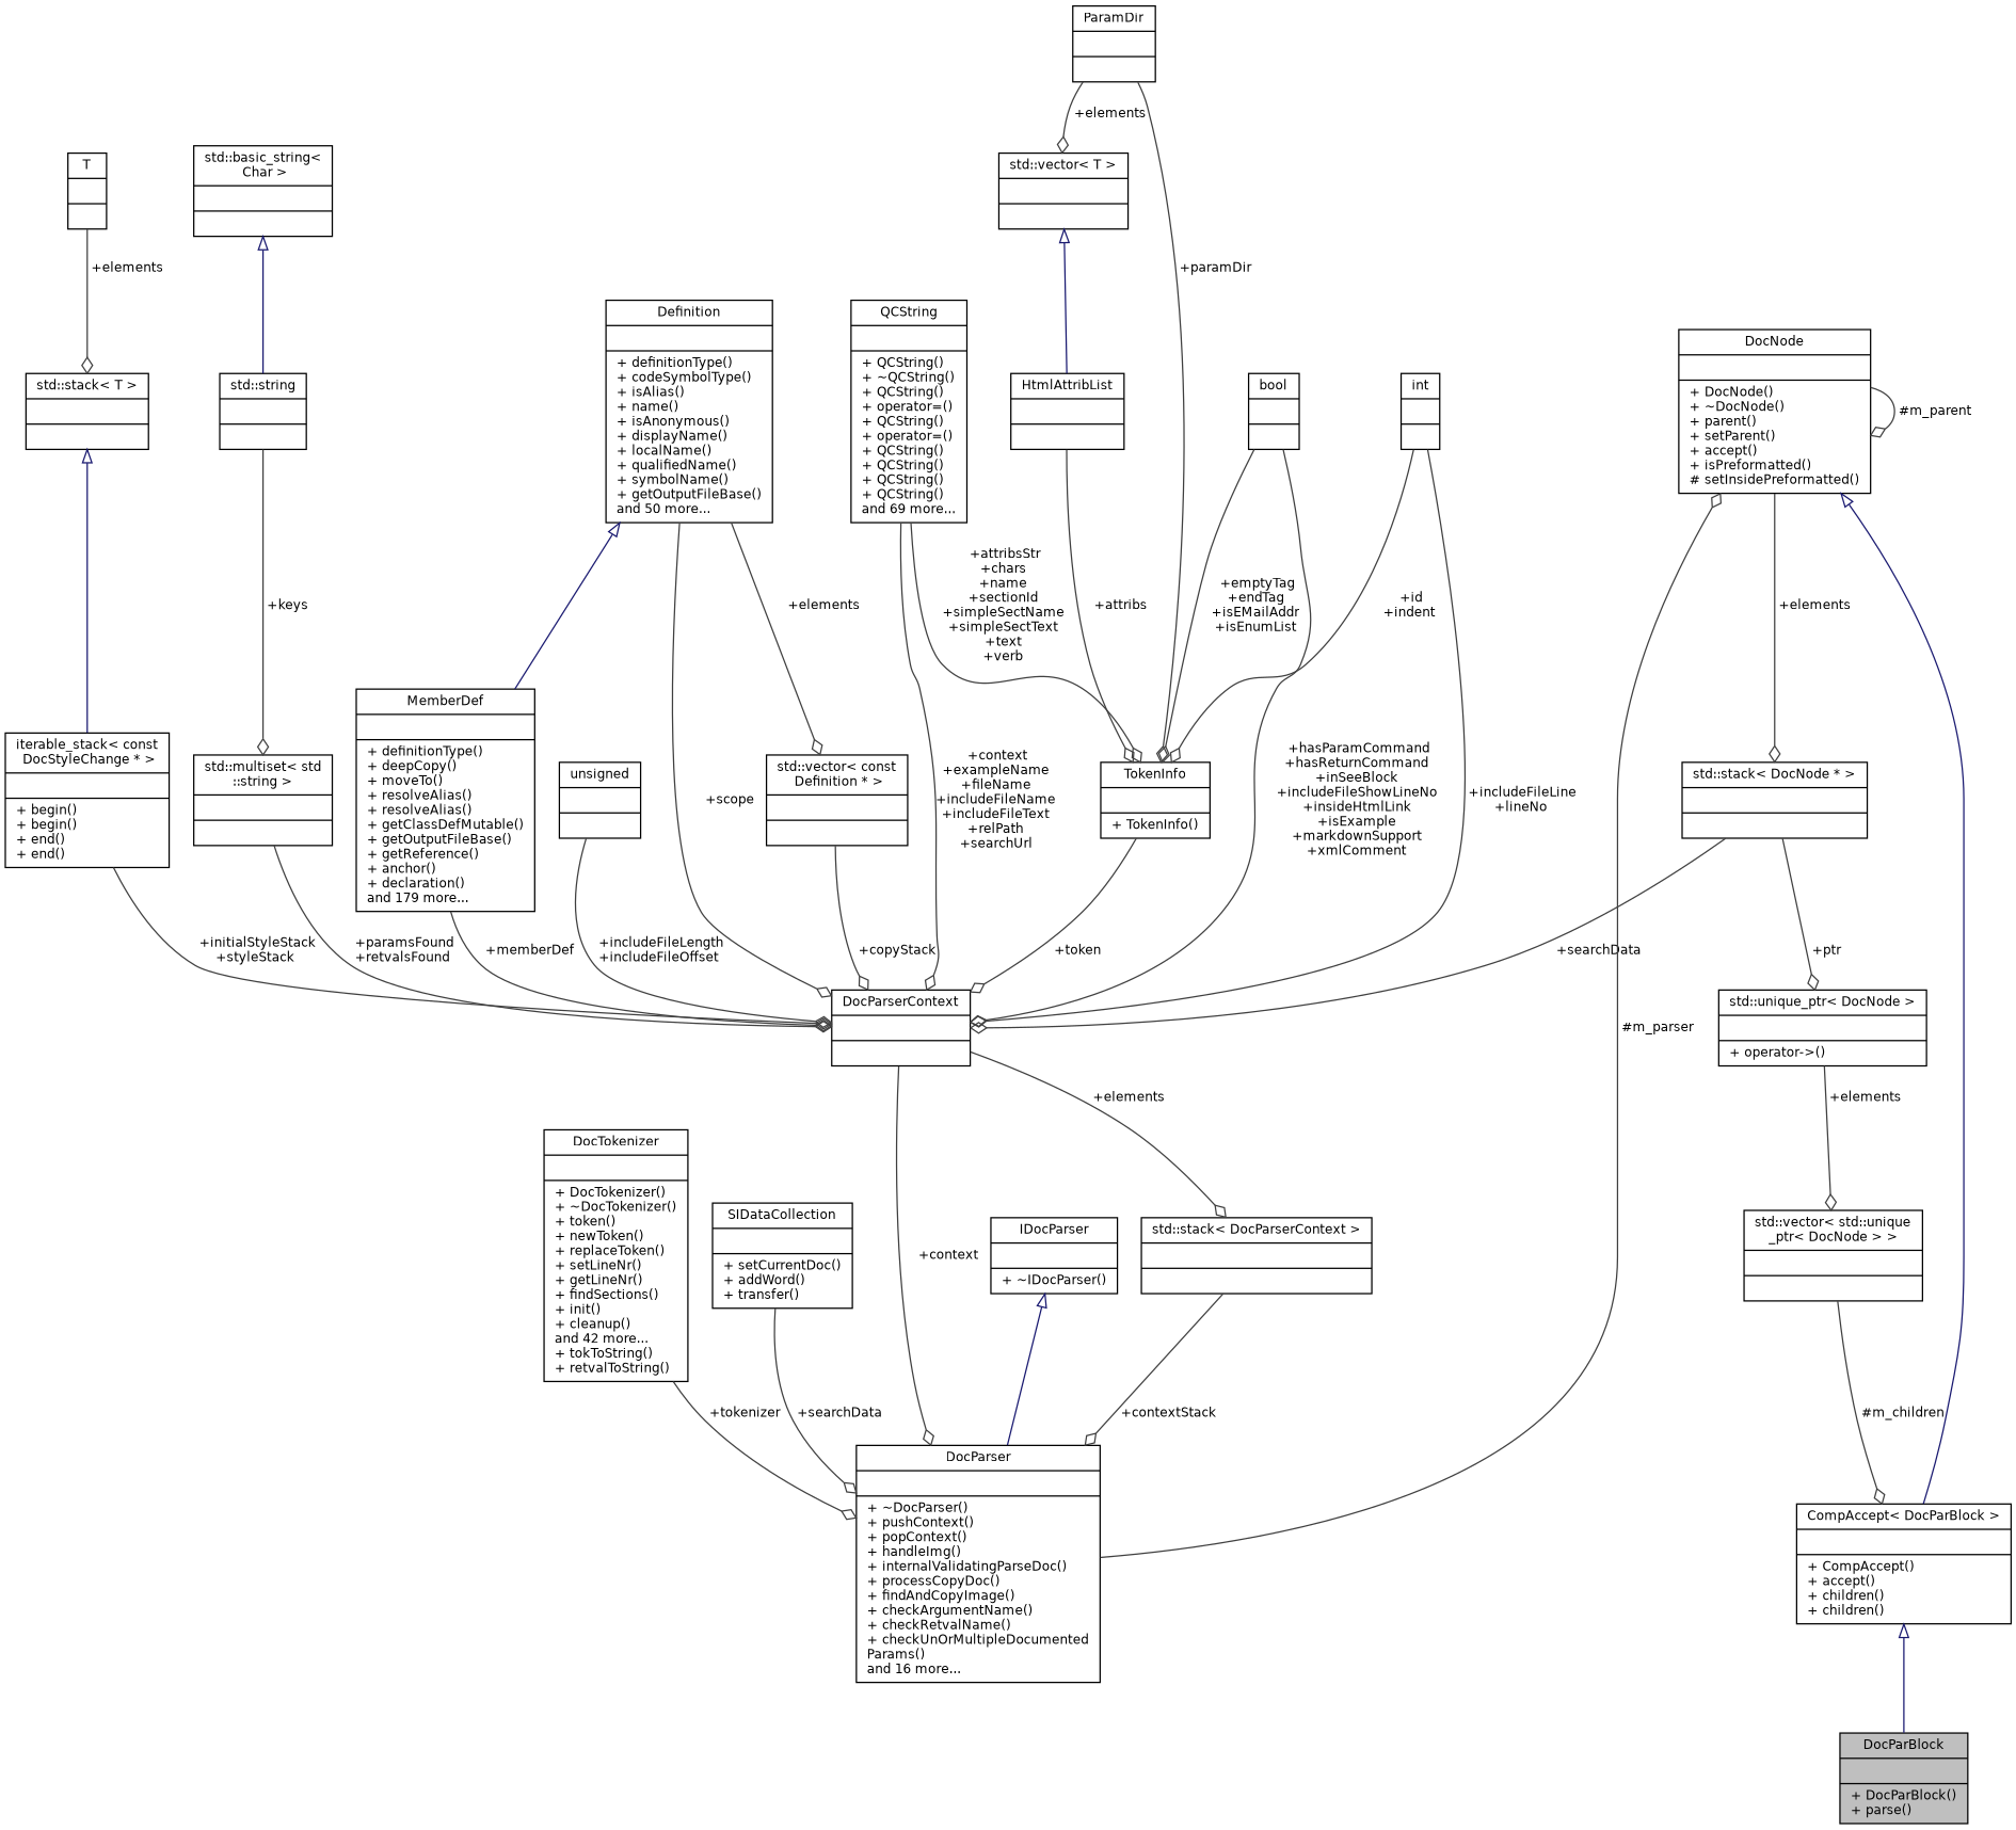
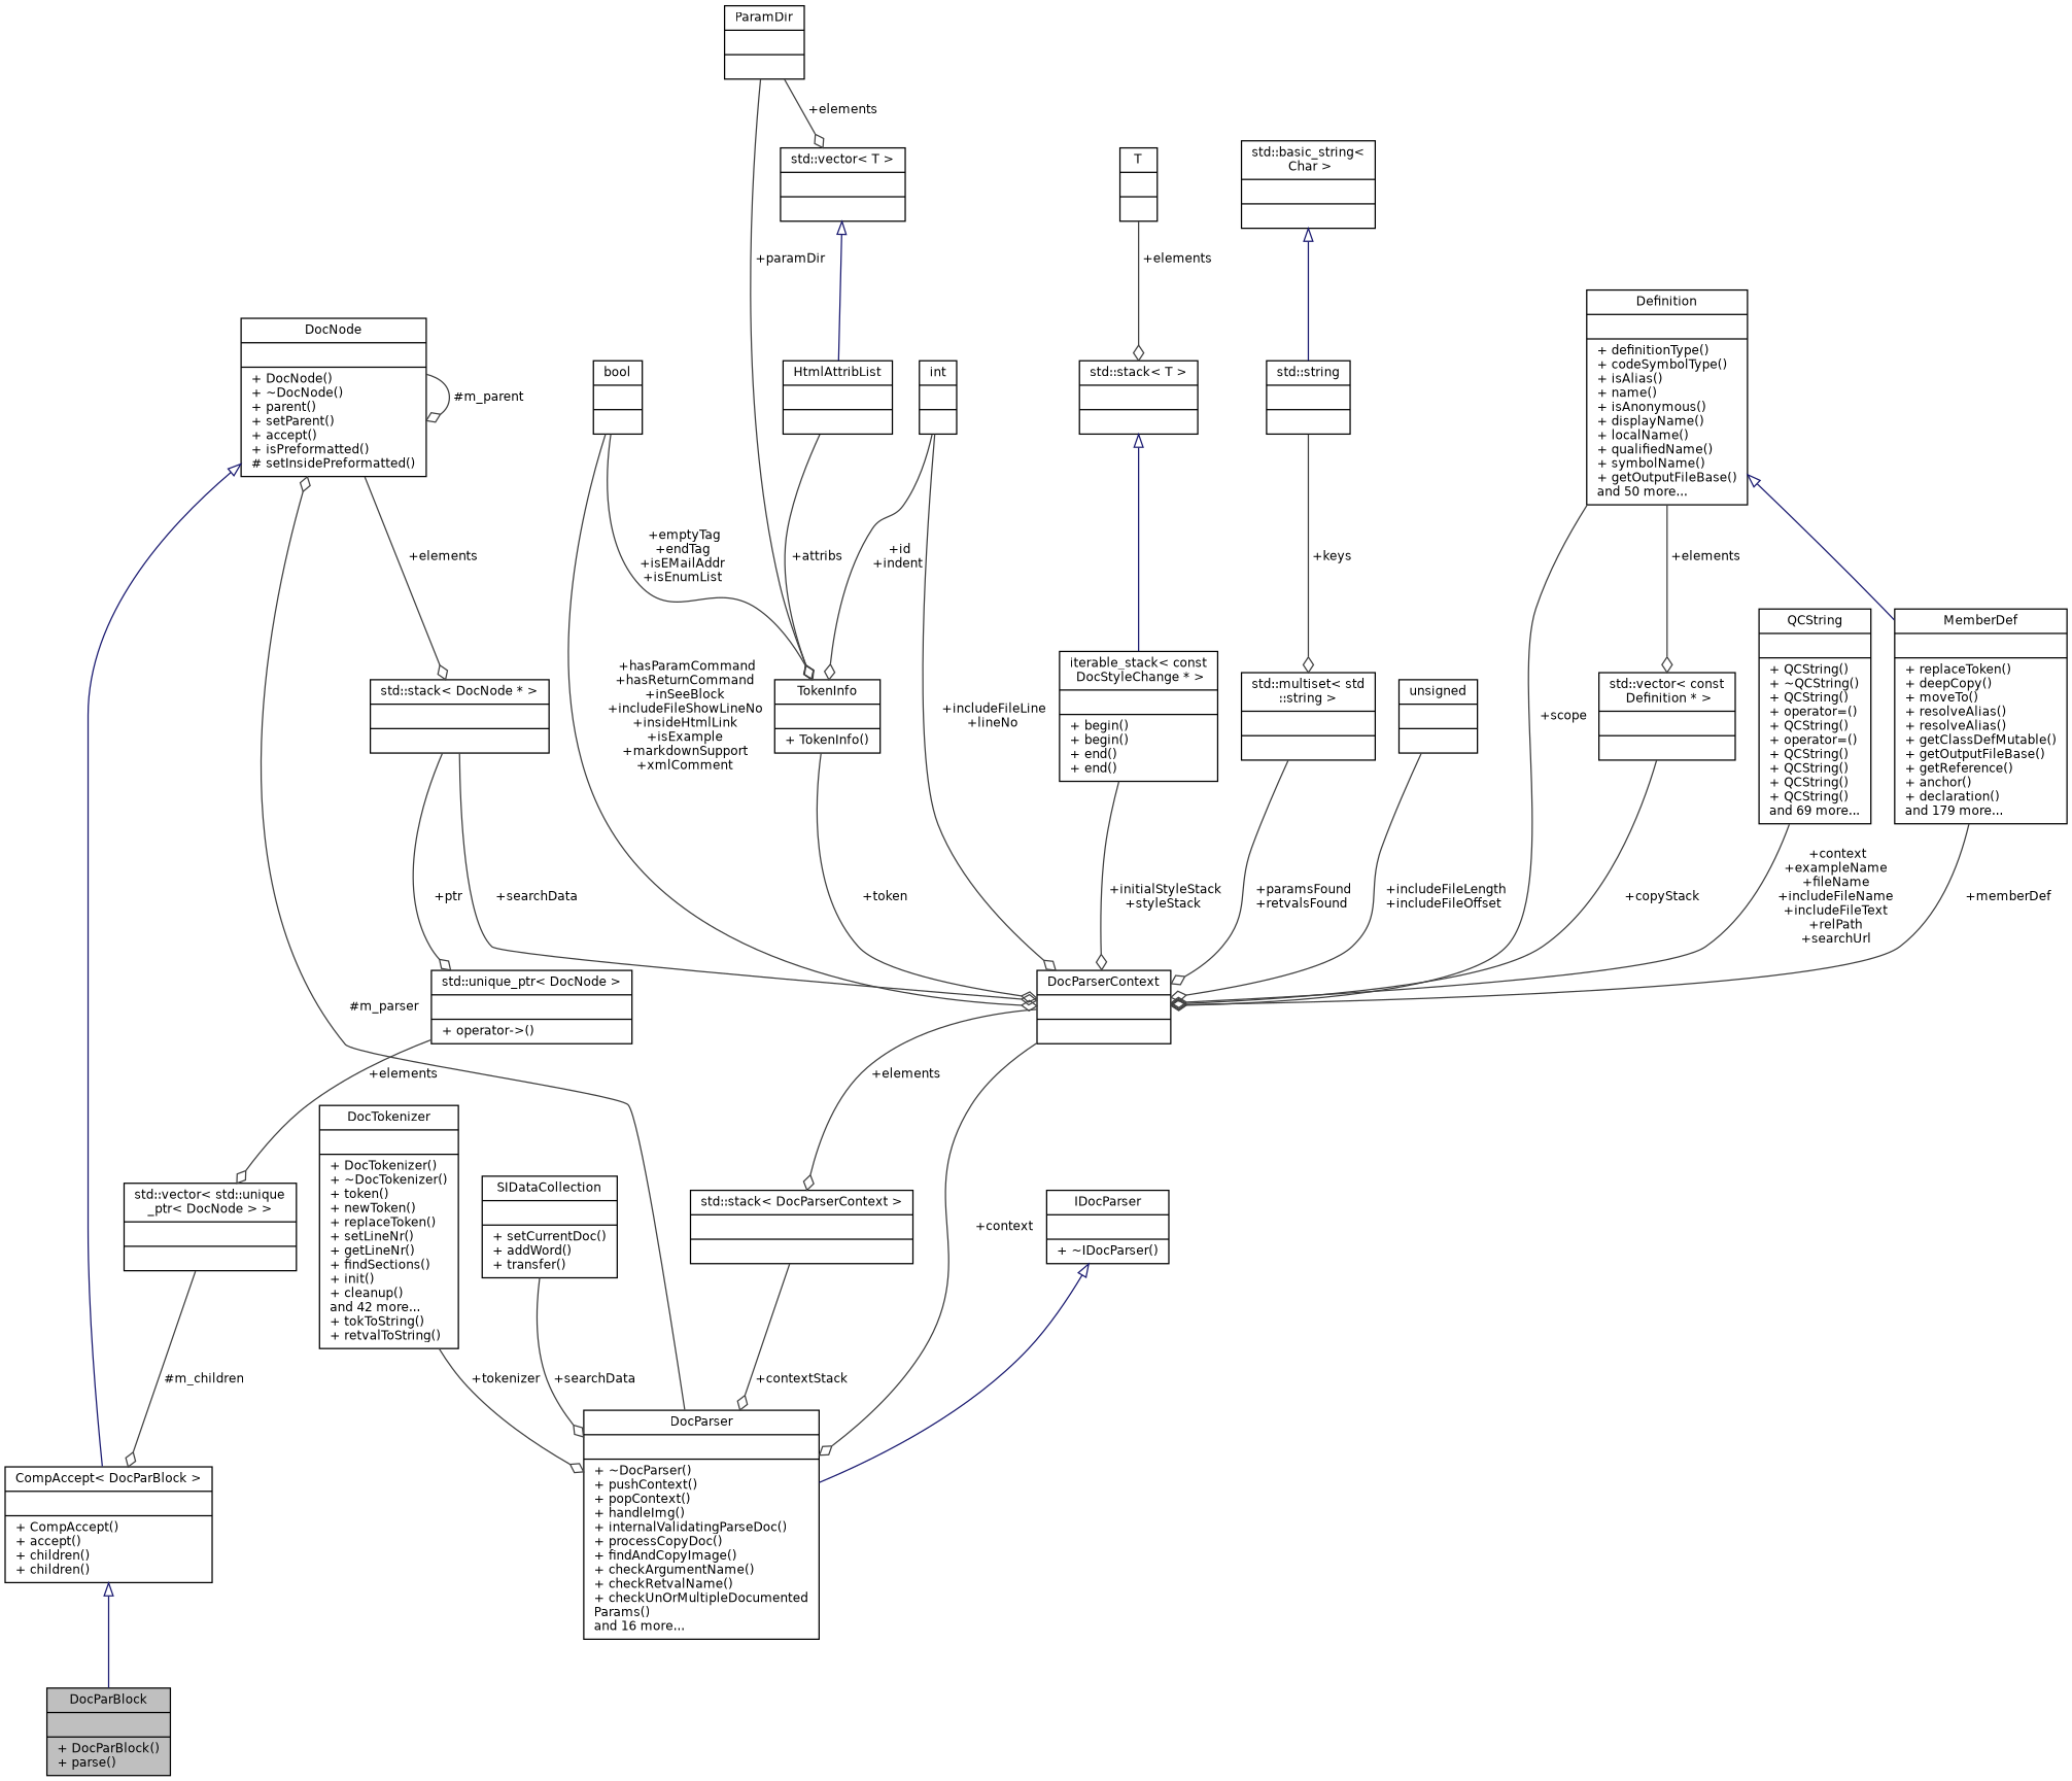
  digraph {
    node [color=black fillcolor=white fontname=Helvetica fontsize=10 shape=record style=filled]
    edge [color=grey25 fontname=Helvetica fontsize=10 labelfontname=Helvetica labelfontsize=10 style=solid arrowhead=odiamond]
    n1 [fillcolor=grey75 fontcolor=black height=0.2 label="{DocParBlock\n||+ DocParBlock()\l+ parse()\l}" width=0.4]
    n2 [height=0.2 label="{CompAccept\< DocParBlock \>\n||+ CompAccept()\l+ accept()\l+ children()\l+ children()\l}" width=0.4]
    n3 [height=0.2 label="{DocNode\n||+ DocNode()\l+ ~DocNode()\l+ parent()\l+ setParent()\l+ accept()\l+ isPreformatted()\l# setInsidePreformatted()\l}" width=0.4]
    n4 [height=0.2 label="{std::stack\< DocNode * \>\n||}" width=0.4]
    n5 [height=0.2 label="{std::unique_ptr\< DocNode \>\n||+ operator-\>()\l}" width=0.4]
    n6 [height=0.2 label="{DocParserContext\n||}" width=0.4]
    n7 [height=0.2 label="{std::vector\< std::unique\l_ptr\< DocNode \> \>\n||}" width=0.4]
    n8 [height=0.2 label="{DocParser\n||+ ~DocParser()\l+ pushContext()\l+ popContext()\l+ handleImg()\l+ internalValidatingParseDoc()\l+ processCopyDoc()\l+ findAndCopyImage()\l+ checkArgumentName()\l+ checkRetvalName()\l+ checkUnOrMultipleDocumented\lParams()\land 16 more...\l}" width=0.4]
    n9 [height=0.2 label="{IDocParser\n||+ ~IDocParser()\l}" width=0.4]
    n10 [height=0.2 label="{std::stack\< DocParserContext \>\n||}" width=0.4]
    n11 [height=0.2 label="{Definition\n||+ definitionType()\l+ codeSymbolType()\l+ isAlias()\l+ name()\l+ isAnonymous()\l+ displayName()\l+ localName()\l+ qualifiedName()\l+ symbolName()\l+ getOutputFileBase()\land 50 more...\l}" width=0.4]
    n12 [height=0.2 label="{std::vector\< const\l Definition * \>\n||}" width=0.4]
-   n13 [height=0.2 label="{MemberDef\n||+ definitionType()\l+ deepCopy()\l+ moveTo()\l+ resolveAlias()\l+ resolveAlias()\l+ getClassDefMutable()\l+ getOutputFileBase()\l+ getReference()\l+ anchor()\l+ declaration()\land 179 more...\l}" width=0.4]
+   n13 [height=0.2 label="{MemberDef\n||+ replaceToken()\l+ deepCopy()\l+ moveTo()\l+ resolveAlias()\l+ resolveAlias()\l+ getClassDefMutable()\l+ getOutputFileBase()\l+ getReference()\l+ anchor()\l+ declaration()\land 179 more...\l}" width=0.4]
    n14 [height=0.2 label="{QCString\n||+ QCString()\l+ ~QCString()\l+ QCString()\l+ operator=()\l+ QCString()\l+ operator=()\l+ QCString()\l+ QCString()\l+ QCString()\l+ QCString()\land 69 more...\l}" width=0.4]
    n15 [height=0.2 label="{TokenInfo\n||+ TokenInfo()\l}" width=0.4]
    n16 [height=0.2 label="{bool\n||}" width=0.4]
    n17 [height=0.2 label="{iterable_stack\< const\l DocStyleChange * \>\n||+ begin()\l+ begin()\l+ end()\l+ end()\l}" width=0.4]
    n18 [height=0.2 label="{std::stack\< T \>\n||}" width=0.4]
    n19 [height=0.2 label="{T\n||}" width=0.4]
    n20 [height=0.2 label="{std::vector\< T \>\n||}" width=0.4]
    n21 [height=0.2 label="{HtmlAttribList\n||}" width=0.4]
    n22 [height=0.2 label="{std::multiset\< std\l::string \>\n||}" width=0.4]
    n23 [height=0.2 label="{std::string\n||}" width=0.4]
    n24 [height=0.2 label="{std::basic_string\<\l Char \>\n||}" width=0.4]
    n25 [height=0.2 label="{unsigned\n||}" width=0.4]
    n26 [height=0.2 label="{int\n||}" width=0.4]
    n27 [height=0.2 label="{ParamDir\n||}" width=0.4]
    n28 [height=0.2 label="{DocTokenizer\n||+ DocTokenizer()\l+ ~DocTokenizer()\l+ token()\l+ newToken()\l+ replaceToken()\l+ setLineNr()\l+ getLineNr()\l+ findSections()\l+ init()\l+ cleanup()\land 42 more...\l+ tokToString()\l+ retvalToString()\l}" width=0.4]
    n29 [height=0.2 label="{SIDataCollection\n||+ setCurrentDoc()\l+ addWord()\l+ transfer()\l}" width=0.4]
    n2 -> n1 [arrowtail=onormal color=midnightblue dir=back arrowhead=""]
    n3 -> n2 [arrowtail=onormal color=midnightblue dir=back arrowhead=""]
    n3 -> n3 [label=" #m_parent"]
    n3 -> n4 [label=" +elements"]
    n4 -> n5 [label=" +ptr"]
    n4 -> n6 [label=" +searchData"]
    n5 -> n7 [label=" +elements"]
    n6 -> n8 [label=" +context"]
    n6 -> n10 [label=" +elements"]
    n7 -> n2 [label=" #m_children"]
    n8 -> n3 [label=" #m_parser"]
    n9 -> n8 [arrowtail=onormal color=midnightblue dir=back arrowhead=""]
    n10 -> n8 [label=" +contextStack"]
    n11 -> n6 [label=" +scope"]
    n11 -> n12 [label=" +elements"]
    n11 -> n13 [arrowtail=onormal color=midnightblue dir=back arrowhead=""]
    n12 -> n6 [label=" +copyStack"]
    n13 -> n6 [label=" +memberDef"]
    n14 -> n6 [label=" +context\n+exampleName\n+fileName\n+includeFileName\n+includeFileText\n+relPath\n+searchUrl"]
-   n14 -> n15 [label=" +attribsStr\n+chars\n+name\n+sectionId\n+simpleSectName\n+simpleSectText\n+text\n+verb"]
    n15 -> n6 [label=" +token"]
    n16 -> n6 [label=" +hasParamCommand\n+hasReturnCommand\n+inSeeBlock\n+includeFileShowLineNo\n+insideHtmlLink\n+isExample\n+markdownSupport\n+xmlComment"]
    n16 -> n15 [label=" +emptyTag\n+endTag\n+isEMailAddr\n+isEnumList"]
    n17 -> n6 [label=" +initialStyleStack\n+styleStack"]
    n18 -> n17 [arrowtail=onormal color=midnightblue dir=back arrowhead=""]
    n19 -> n18 [label=" +elements"]
    n20 -> n21 [arrowtail=onormal color=midnightblue dir=back arrowhead=""]
    n21 -> n15 [label=" +attribs"]
    n22 -> n6 [label=" +paramsFound\n+retvalsFound"]
    n23 -> n22 [label=" +keys"]
    n24 -> n23 [arrowtail=onormal color=midnightblue dir=back arrowhead=""]
    n25 -> n6 [label=" +includeFileLength\n+includeFileOffset"]
    n26 -> n6 [label=" +includeFileLine\n+lineNo"]
    n26 -> n15 [label=" +id\n+indent"]
    n27 -> n15 [label=" +paramDir"]
    n27 -> n20 [label=" +elements"]
    n28 -> n8 [label=" +tokenizer"]
    n29 -> n8 [label=" +searchData"]
  }
